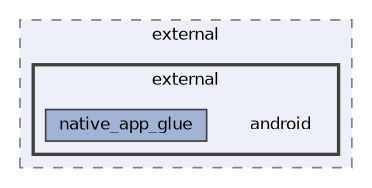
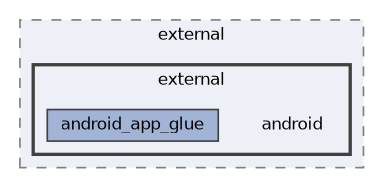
  digraph {
    compound=true
    node [fontname=Helvetica fontsize=10]
    n1 [height=0.2 label=android shape=plaintext width=0.4]
-   n2 [color=grey25 fillcolor="#a2b4d6" height=0.2 label=native_app_glue shape=box style=filled width=0.4]
+   n2 [color=grey25 fillcolor="#a2b4d6" height=0.2 label=android_app_glue shape=box style=filled width=0.4]
    subgraph cluster_1 {
      bgcolor="#edf0f7"
      fontname=Helvetica
      fontsize=10
      label=external
      pencolor=grey50
      style="filled,dashed"
      subgraph cluster_2 {
        bgcolor="#edf0f7"
        fontname=Helvetica
        fontsize=10
        pencolor=grey25
        style="filled,bold"
        n1
        n2
      }
    }
  }
